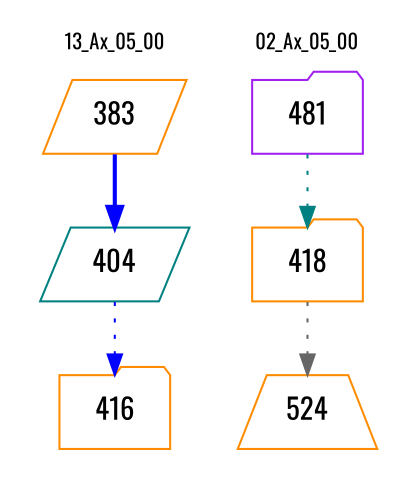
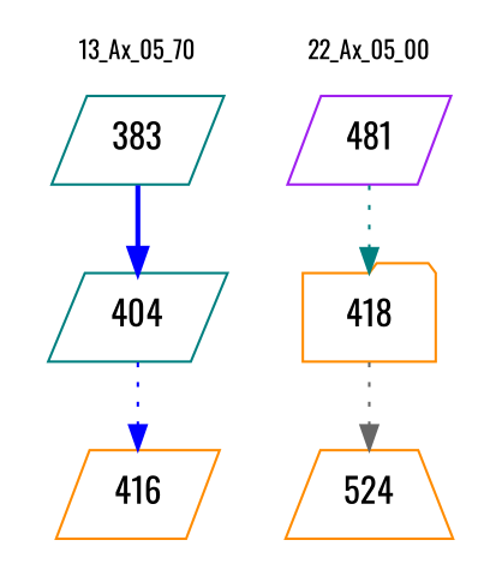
  digraph {
    fontname=Oswald
    node [color=darkorange fontname=Oswald shape=parallelogram]
    edge [color=blue fontname=Oswald style=dotted]
-   n1 [label=383]
+   n1 [color=teal label=383]
    n2 [color=teal label=404]
-   n3 [label=416 shape=folder]
-   n4 [color=purple label=481 shape=folder]
+   n3 [label=416]
+   n4 [color=purple label=481]
    n5 [label=418 shape=folder]
    n6 [label=524 shape=trapezium]
    subgraph cluster_1 {
      color=white
      fontsize=10
-     label="13_Ax_05_00"
+     label="13_Ax_05_70"
      n1
      n2
      n3
    }
    subgraph cluster_2 {
      color=white
      fontsize=10
-     label="02_Ax_05_00"
+     label="22_Ax_05_00"
      n4
      n5
      n6
    }
    n1 -> n2 [style=bold]
    n2 -> n3
    n4 -> n5 [color=teal]
    n5 -> n6 [color=gray40]
  }
